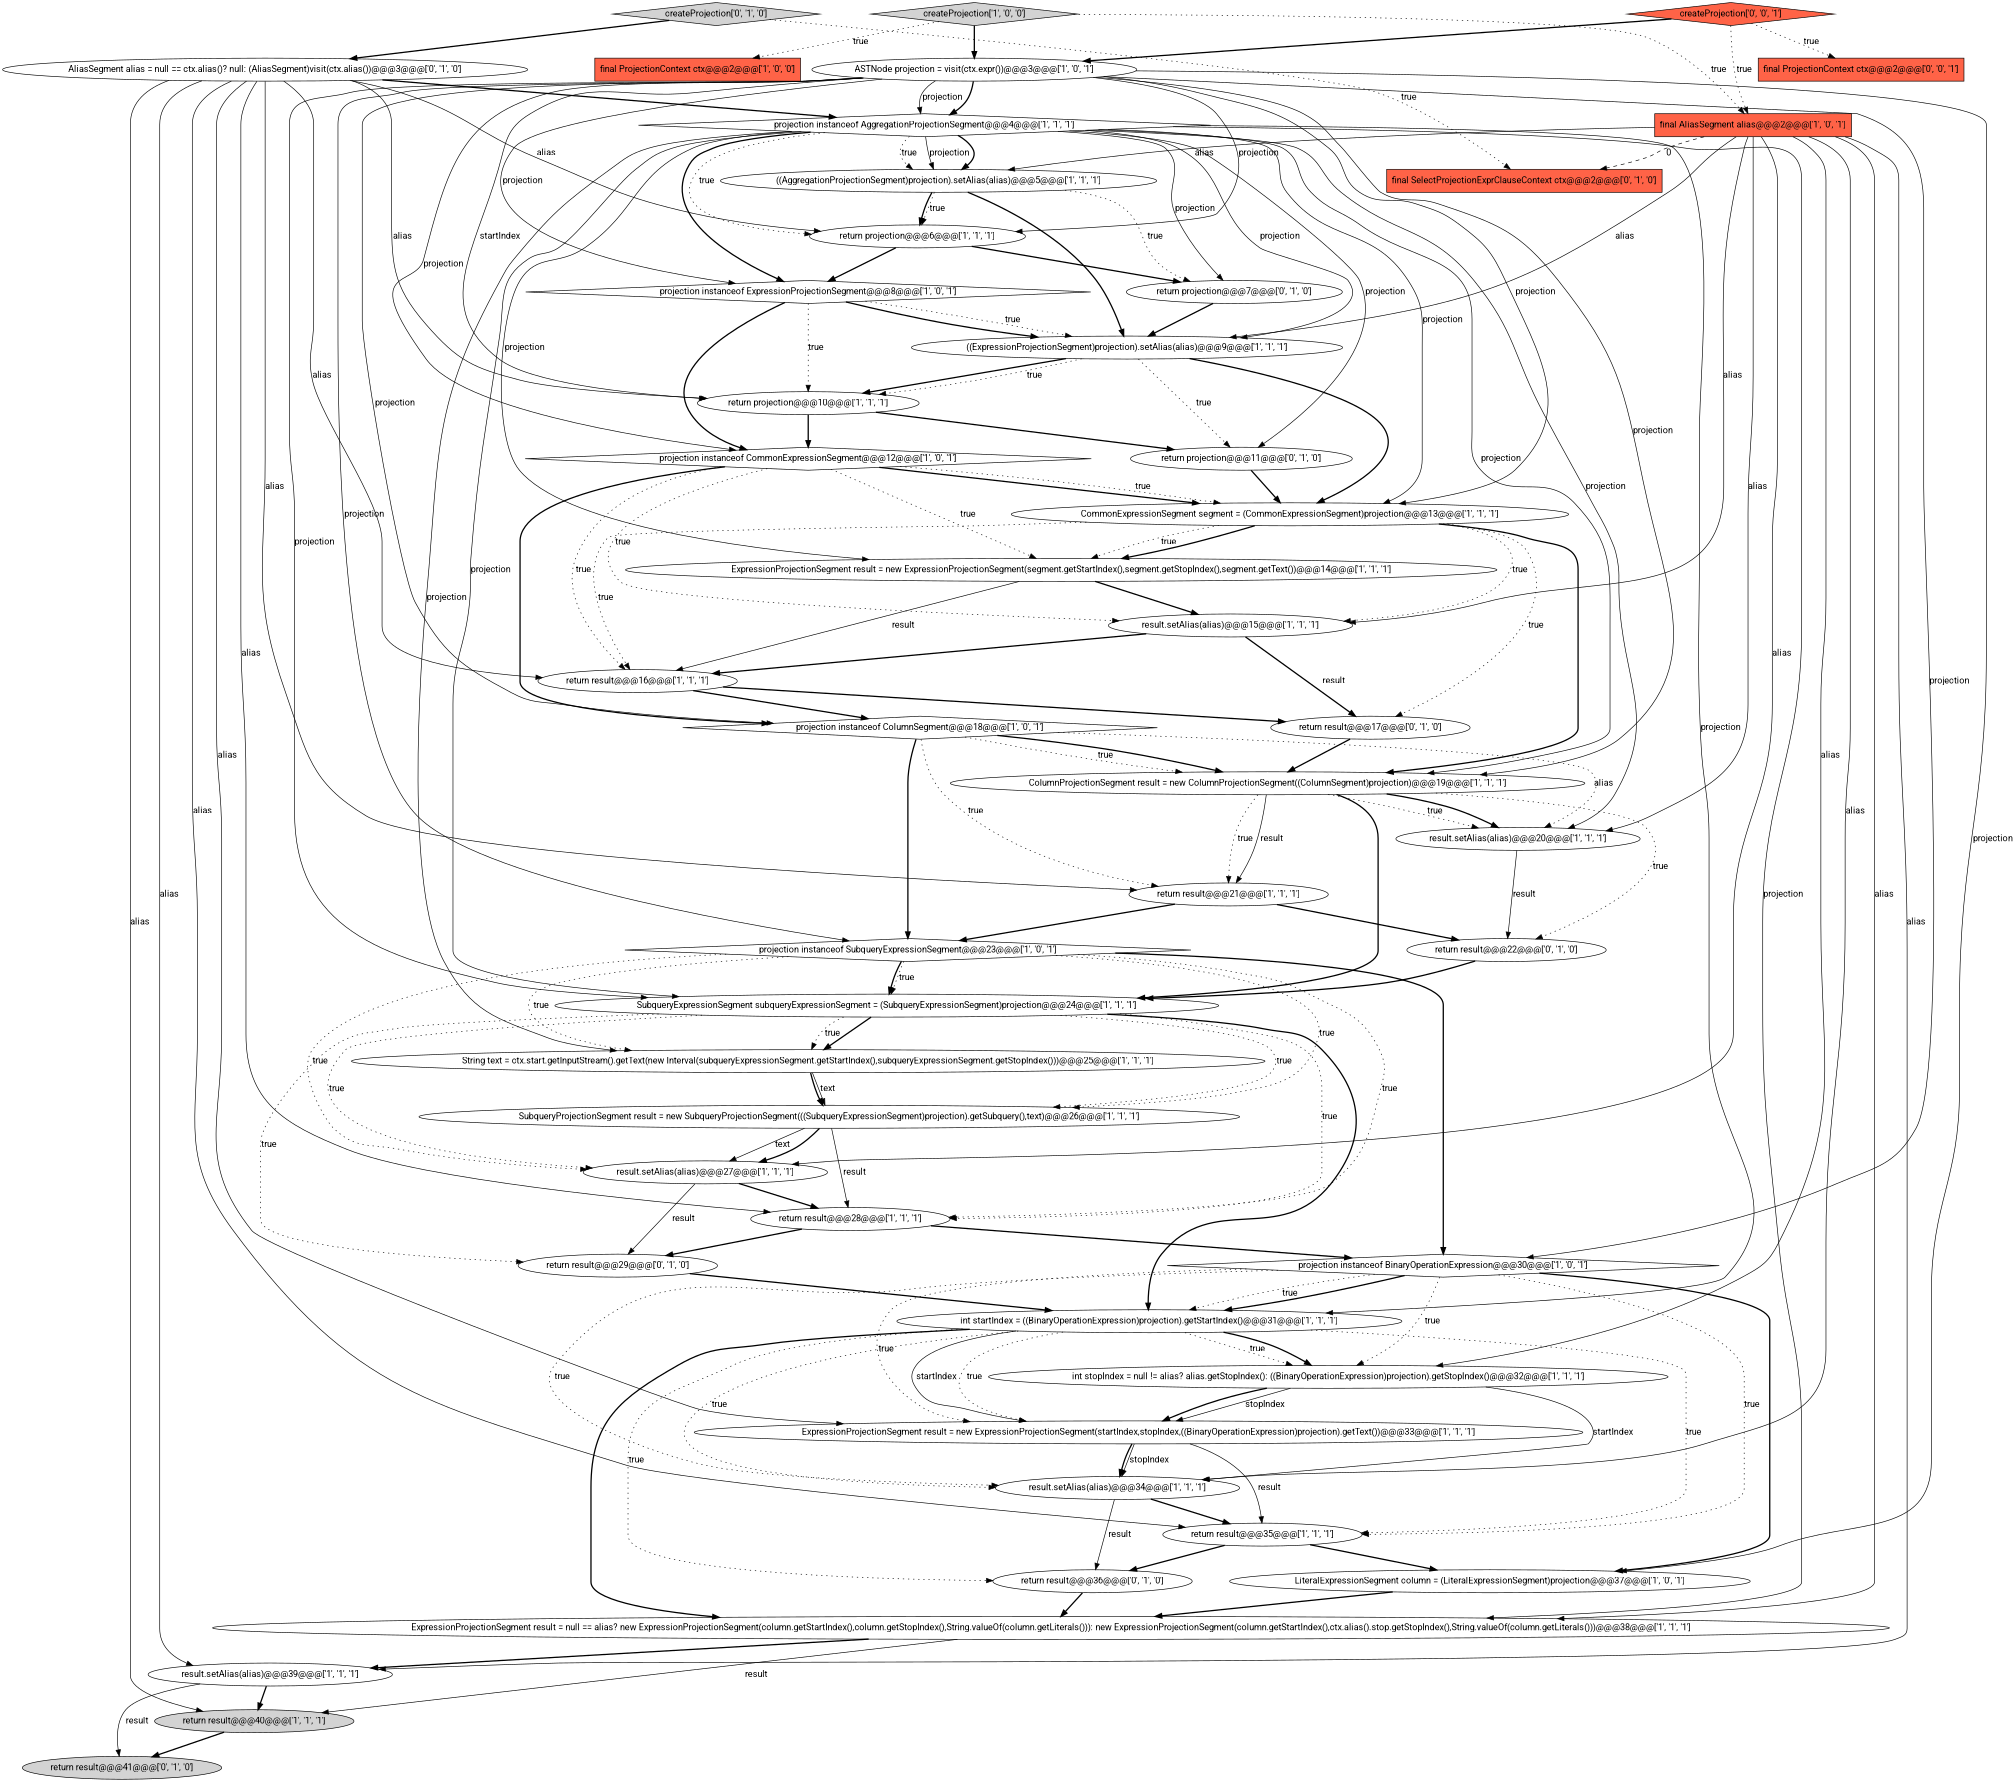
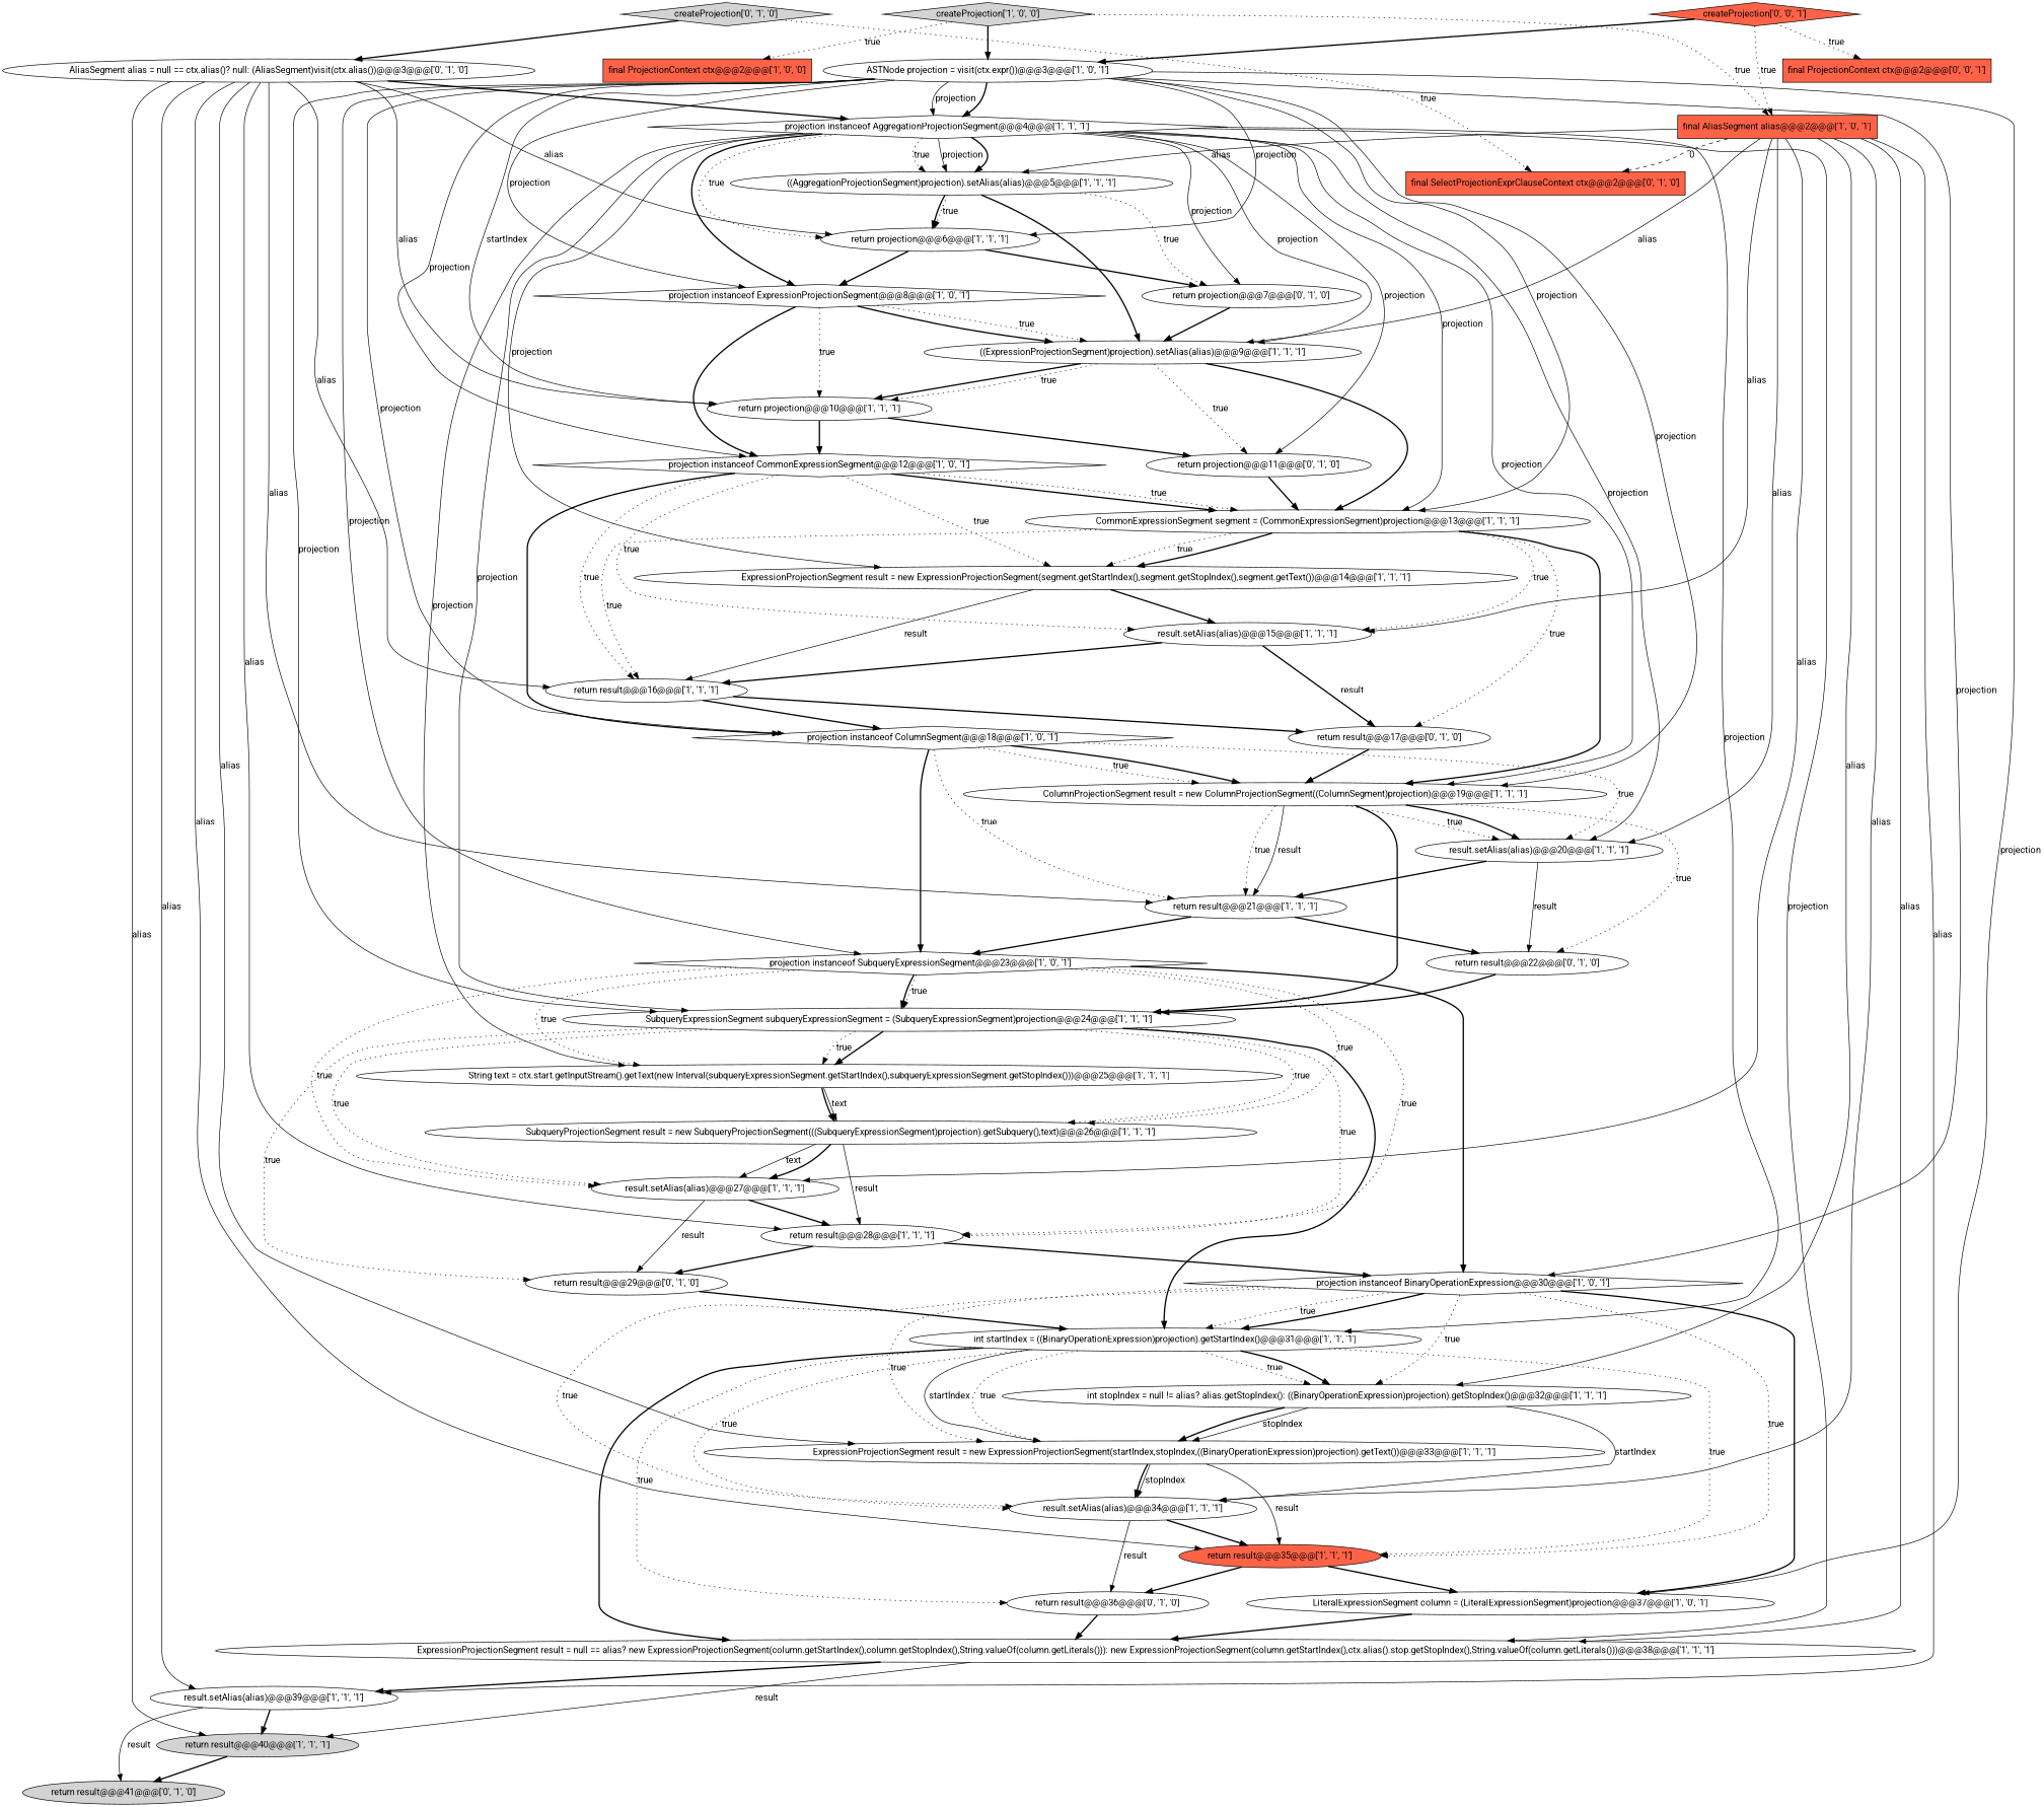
  digraph {
    fontname=Roboto
    node [fillcolor=white fontname=Roboto shape=ellipse style=filled]
    edge [fontname=Roboto style=bold]
    n1 [label="ExpressionProjectionSegment result = new ExpressionProjectionSegment(segment.getStartIndex(),segment.getStopIndex(),segment.getText())@@@14@@@['1', '1', '1']"]
    n2 [label="return result@@@16@@@['1', '1', '1']"]
    n3 [label="result.setAlias(alias)@@@15@@@['1', '1', '1']"]
    n4 [label="return result@@@17@@@['0', '1', '0']"]
    n5 [label="projection instanceof ColumnSegment@@@18@@@['1', '0', '1']" shape=diamond]
    n6 [fillcolor=tomato label="final SelectProjectionExprClauseContext ctx@@@2@@@['0', '1', '0']" shape=box]
    n7 [label="ColumnProjectionSegment result = new ColumnProjectionSegment((ColumnSegment)projection)@@@19@@@['1', '1', '1']"]
    n8 [label="result.setAlias(alias)@@@20@@@['1', '1', '1']"]
    n9 [label="return result@@@21@@@['1', '1', '1']"]
    n10 [label="SubqueryExpressionSegment subqueryExpressionSegment = (SubqueryExpressionSegment)projection@@@24@@@['1', '1', '1']"]
    n11 [label="return result@@@22@@@['0', '1', '0']"]
    n12 [label="ExpressionProjectionSegment result = null == alias? new ExpressionProjectionSegment(column.getStartIndex(),column.getStopIndex(),String.valueOf(column.getLiterals())): new ExpressionProjectionSegment(column.getStartIndex(),ctx.alias().stop.getStopIndex(),String.valueOf(column.getLiterals()))@@@38@@@['1', '1', '1']"]
    n13 [fillcolor=lightgray label="return result@@@40@@@['1', '1', '1']"]
    n14 [label="result.setAlias(alias)@@@39@@@['1', '1', '1']"]
    n15 [fillcolor=lightgray label="return result@@@41@@@['0', '1', '0']"]
    n16 [fillcolor=lightgray label="createProjection['0', '1', '0']" shape=diamond]
    n17 [label="AliasSegment alias = null == ctx.alias()? null: (AliasSegment)visit(ctx.alias())@@@3@@@['0', '1', '0']"]
    n18 [label="ExpressionProjectionSegment result = new ExpressionProjectionSegment(startIndex,stopIndex,((BinaryOperationExpression)projection).getText())@@@33@@@['1', '1', '1']"]
    n19 [label="projection instanceof AggregationProjectionSegment@@@4@@@['1', '1', '1']" shape=diamond]
-   n20 [label="return result@@@35@@@['1', '1', '1']"]
+   n20 [fillcolor=tomato label="return result@@@35@@@['1', '1', '1']"]
    n21 [label="return projection@@@6@@@['1', '1', '1']"]
    n22 [label="return projection@@@10@@@['1', '1', '1']"]
    n23 [label="return result@@@28@@@['1', '1', '1']"]
    n24 [label="CommonExpressionSegment segment = (CommonExpressionSegment)projection@@@13@@@['1', '1', '1']"]
    n25 [fillcolor=tomato label="final AliasSegment alias@@@2@@@['1', '0', '1']" shape=box]
    n26 [label="result.setAlias(alias)@@@34@@@['1', '1', '1']"]
    n27 [label="((AggregationProjectionSegment)projection).setAlias(alias)@@@5@@@['1', '1', '1']"]
    n28 [label="result.setAlias(alias)@@@27@@@['1', '1', '1']"]
    n29 [label="int stopIndex = null != alias? alias.getStopIndex(): ((BinaryOperationExpression)projection).getStopIndex()@@@32@@@['1', '1', '1']"]
    n30 [label="((ExpressionProjectionSegment)projection).setAlias(alias)@@@9@@@['1', '1', '1']"]
    n31 [label="return result@@@36@@@['0', '1', '0']"]
    n32 [label="return projection@@@7@@@['0', '1', '0']"]
    n33 [label="return result@@@29@@@['0', '1', '0']"]
    n34 [label="return projection@@@11@@@['0', '1', '0']"]
    n35 [fillcolor=tomato label="final ProjectionContext ctx@@@2@@@['0', '0', '1']" shape=box]
    n36 [label="projection instanceof SubqueryExpressionSegment@@@23@@@['1', '0', '1']" shape=diamond]
    n37 [label="int startIndex = ((BinaryOperationExpression)projection).getStartIndex()@@@31@@@['1', '1', '1']"]
    n38 [label="String text = ctx.start.getInputStream().getText(new Interval(subqueryExpressionSegment.getStartIndex(),subqueryExpressionSegment.getStopIndex()))@@@25@@@['1', '1', '1']"]
    n39 [label="projection instanceof ExpressionProjectionSegment@@@8@@@['1', '0', '1']" shape=diamond]
    n40 [label="LiteralExpressionSegment column = (LiteralExpressionSegment)projection@@@37@@@['1', '0', '1']"]
    n41 [label="projection instanceof CommonExpressionSegment@@@12@@@['1', '0', '1']" shape=diamond]
    n42 [label="projection instanceof BinaryOperationExpression@@@30@@@['1', '0', '1']" shape=diamond]
    n43 [fillcolor=tomato label="final ProjectionContext ctx@@@2@@@['1', '0', '0']" shape=box]
    n44 [label="SubqueryProjectionSegment result = new SubqueryProjectionSegment(((SubqueryExpressionSegment)projection).getSubquery(),text)@@@26@@@['1', '1', '1']"]
    n45 [label="ASTNode projection = visit(ctx.expr())@@@3@@@['1', '0', '1']"]
    n46 [fillcolor=lightgray label="createProjection['1', '0', '0']" shape=diamond]
    n47 [fillcolor=tomato label="createProjection['0', '0', '1']" shape=diamond]
    n1 -> n2 [label=result style=solid]
    n1 -> n3
    n2 -> n4
    n2 -> n5
    n3 -> n2
    n3 -> n4 [label=result]
    n4 -> n7
    n5 -> n7
    n5 -> n7 [label=true style=dotted]
-   n5 -> n8 [label=alias style=dotted]
+   n5 -> n8 [label=true style=dotted]
    n5 -> n9 [label=true style=dotted]
    n5 -> n36
    n7 -> n8 [label=true style=dotted]
    n7 -> n8
    n7 -> n9 [label=true style=dotted]
    n7 -> n9 [label=result style=solid]
    n7 -> n10
    n7 -> n11 [label=true style=dotted]
+   n8 -> n9
    n8 -> n11 [label=result style=solid]
    n9 -> n11
    n9 -> n36
    n10 -> n23 [label=true style=dotted]
    n10 -> n28 [label=true style=dotted]
    n10 -> n33 [label=true style=dotted]
    n10 -> n37
    n10 -> n38
    n10 -> n38 [label=true style=dotted]
    n10 -> n44 [label=true style=dotted]
    n11 -> n10
    n12 -> n13 [label=result style=solid]
    n12 -> n14
    n13 -> n15
    n14 -> n13
    n14 -> n15 [label=result style=solid]
    n16 -> n6 [label=true style=dotted]
    n16 -> n17
    n17 -> n2 [label=alias style=solid]
    n17 -> n9 [label=alias style=solid]
    n17 -> n13 [label=alias style=solid]
    n17 -> n14 [label=alias style=solid]
    n17 -> n18 [label=alias style=solid]
    n17 -> n19
    n17 -> n20 [label=alias style=solid]
    n17 -> n21 [label=alias style=solid]
    n17 -> n22 [label=alias style=solid]
    n17 -> n23 [label=alias style=solid]
    n18 -> n20 [label=result style=solid]
    n18 -> n26 [label=stopIndex style=solid]
    n18 -> n26
    n19 -> n1 [label=projection style=solid]
    n19 -> n7 [label=projection style=solid]
    n19 -> n8 [label=projection style=solid]
    n19 -> n10 [label=projection style=solid]
    n19 -> n12 [label=projection style=solid]
    n19 -> n21 [label=true style=dotted]
    n19 -> n24 [label=projection style=solid]
    n19 -> n27
    n19 -> n27 [label=true style=dotted]
    n19 -> n27 [label=projection style=solid]
    n19 -> n30 [label=projection style=solid]
    n19 -> n32 [label=projection style=solid]
    n19 -> n34 [label=projection style=solid]
    n19 -> n37 [label=projection style=solid]
    n19 -> n38 [label=projection style=solid]
    n19 -> n39
    n20 -> n31
    n20 -> n40
    n21 -> n32
    n21 -> n39
    n22 -> n34
    n22 -> n41
    n23 -> n33
    n23 -> n42
    n24 -> n1 [label=true style=dotted]
    n24 -> n1
    n24 -> n2 [label=true style=dotted]
    n24 -> n3 [label=true style=dotted]
    n24 -> n4 [label=true style=dotted]
    n24 -> n7
    n25 -> n3 [label=alias style=solid]
    n25 -> n6 [label=0 style=dashed]
    n25 -> n8 [label=alias style=solid]
    n25 -> n12 [label=alias style=solid]
    n25 -> n14 [label=alias style=solid]
    n25 -> n26 [label=alias style=solid]
    n25 -> n27 [label=alias style=solid]
    n25 -> n28 [label=alias style=solid]
    n25 -> n29 [label=alias style=solid]
    n25 -> n30 [label=alias style=solid]
    n26 -> n20
    n26 -> n31 [label=result style=solid]
    n27 -> n21 [label=true style=dotted]
    n27 -> n21
    n27 -> n30
    n27 -> n32 [label=true style=dotted]
    n28 -> n23
    n28 -> n33 [label=result style=solid]
    n29 -> n18 [label=stopIndex style=solid]
    n29 -> n18
    n29 -> n26 [label=startIndex style=solid]
    n30 -> n22
    n30 -> n22 [label=true style=dotted]
    n30 -> n24
    n30 -> n34 [label=true style=dotted]
    n31 -> n12
    n32 -> n30
    n33 -> n37
    n34 -> n24
    n36 -> n10 [label=true style=dotted]
    n36 -> n10
    n36 -> n23 [label=true style=dotted]
    n36 -> n28 [label=true style=dotted]
    n36 -> n38 [label=true style=dotted]
    n36 -> n42
    n36 -> n44 [label=true style=dotted]
    n37 -> n12
    n37 -> n18 [label=true style=dotted]
    n37 -> n18 [label=startIndex style=solid]
    n37 -> n20 [label=true style=dotted]
    n37 -> n26 [label=true style=dotted]
    n37 -> n29 [label=true style=dotted]
    n37 -> n29
    n37 -> n31 [label=true style=dotted]
    n38 -> n44 [label=text style=solid]
    n38 -> n44
    n39 -> n22 [label=true style=dotted]
    n39 -> n30 [label=true style=dotted]
    n39 -> n30
    n39 -> n41
    n40 -> n12
    n41 -> n1 [label=true style=dotted]
    n41 -> n2 [label=true style=dotted]
    n41 -> n3 [label=true style=dotted]
    n41 -> n5
    n41 -> n24
    n41 -> n24 [label=true style=dotted]
    n42 -> n18 [label=true style=dotted]
    n42 -> n20 [label=true style=dotted]
    n42 -> n26 [label=true style=dotted]
    n42 -> n29 [label=true style=dotted]
    n42 -> n37 [label=true style=dotted]
    n42 -> n37
    n42 -> n40
    n44 -> n23 [label=result style=solid]
    n44 -> n28 [label=text style=solid]
    n44 -> n28
    n45 -> n5 [label=projection style=solid]
    n45 -> n7 [label=projection style=solid]
    n45 -> n10 [label=projection style=solid]
    n45 -> n19
    n45 -> n19 [label=projection style=solid]
    n45 -> n21 [label=projection style=solid]
    n45 -> n22 [label=startIndex style=solid]
    n45 -> n24 [label=projection style=solid]
    n45 -> n36 [label=projection style=solid]
    n45 -> n39 [label=projection style=solid]
    n45 -> n40 [label=projection style=solid]
    n45 -> n41 [label=projection style=solid]
    n45 -> n42 [label=projection style=solid]
    n46 -> n25 [label=true style=dotted]
    n46 -> n43 [label=true style=dotted]
    n46 -> n45
    n47 -> n25 [label=true style=dotted]
    n47 -> n35 [label=true style=dotted]
    n47 -> n45
  }
